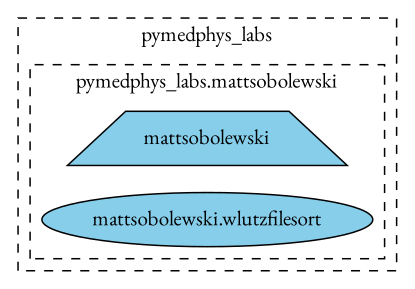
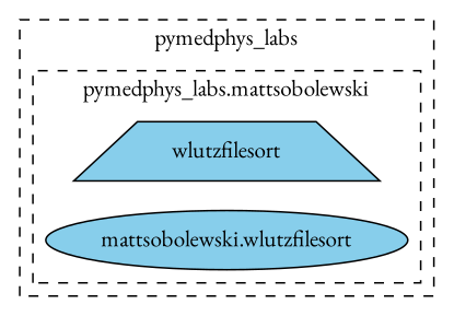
  strict digraph {
    rankdir=LR
    fontname="EB Garamond"
    node [style=filled fillcolor=skyblue fontname="EB Garamond"]
-   n1 [label=mattsobolewski shape=trapezium]
+   n1 [label=wlutzfilesort shape=trapezium]
    n2 [label="mattsobolewski.wlutzfilesort" shape=ellipse]
    subgraph cluster_1 {
      label=pymedphys_labs
      style=dashed
      subgraph cluster_2 {
        label="pymedphys_labs.mattsobolewski"
        style=dashed
        subgraph sub_3 {
          label="pymedphys_labs.mattsobolewski"
          rank=same
          style=dashed
          n1
          n2
        }
      }
    }
  }
